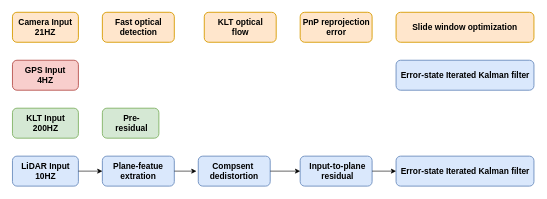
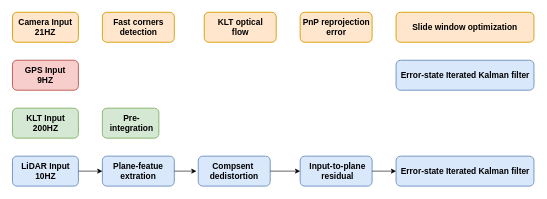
  <mxCell id="0" />
  <mxCell id="1" parent="0" />
  <mxCell id="2" value="" style="group" parent="1" vertex="1" connectable="0"><mxGeometry x="20" y="180" width="110" height="50" as="geometry" /></mxCell>
  <mxCell id="3" value="" style="rounded=1;whiteSpace=wrap;html=1;strokeWidth=1.5;fillColor=#d5e8d4;strokeColor=#82b366;" parent="2" vertex="1"><mxGeometry width="110" height="50" as="geometry" /></mxCell>
  <mxCell id="4" value="&lt;font style=&quot;font-size: 14px;&quot;&gt;&lt;b&gt;KLT Input &lt;br&gt;200HZ&lt;/b&gt;&lt;/font&gt;" style="text;html=1;strokeColor=none;fillColor=none;align=center;verticalAlign=middle;whiteSpace=wrap;rounded=0;" parent="2" vertex="1"><mxGeometry x="13.75" y="10" width="82.5" height="30" as="geometry" /></mxCell>
  <mxCell id="5" value="" style="group" parent="1" vertex="1" connectable="0"><mxGeometry x="20" y="260" width="110" height="50" as="geometry" /></mxCell>
  <mxCell id="6" value="" style="rounded=1;whiteSpace=wrap;html=1;strokeWidth=1.5;fillColor=#dae8fc;strokeColor=#6c8ebf;" parent="5" vertex="1"><mxGeometry width="110" height="50" as="geometry" /></mxCell>
  <mxCell id="7" value="&lt;font style=&quot;font-size: 14px;&quot;&gt;&lt;b&gt;LiDAR Input &lt;br&gt;10HZ&lt;/b&gt;&lt;/font&gt;" style="text;html=1;strokeColor=none;fillColor=none;align=center;verticalAlign=middle;whiteSpace=wrap;rounded=0;" parent="5" vertex="1"><mxGeometry x="13.75" y="10" width="82.5" height="30" as="geometry" /></mxCell>
  <mxCell id="8" value="" style="group" parent="1" vertex="1" connectable="0"><mxGeometry x="20" y="20" width="110" height="50" as="geometry" /></mxCell>
  <mxCell id="9" value="" style="rounded=1;whiteSpace=wrap;html=1;strokeWidth=1.5;fillColor=#ffe6cc;strokeColor=#d79b00;" parent="8" vertex="1"><mxGeometry width="110.0" height="50" as="geometry" /></mxCell>
  <mxCell id="10" value="&lt;font style=&quot;font-size: 14px;&quot;&gt;&lt;b&gt;Camera Input &lt;br&gt;21HZ&lt;/b&gt;&lt;/font&gt;" style="text;html=1;strokeColor=none;fillColor=none;align=center;verticalAlign=middle;whiteSpace=wrap;rounded=0;" parent="8" vertex="1"><mxGeometry x="6.875" y="10" width="96.25" height="30" as="geometry" /></mxCell>
  <mxCell id="11" value="" style="group" parent="1" vertex="1" connectable="0"><mxGeometry x="170" y="260" width="120" height="50" as="geometry" /></mxCell>
  <mxCell id="12" value="" style="rounded=1;whiteSpace=wrap;html=1;strokeWidth=1.5;fillColor=#dae8fc;strokeColor=#6c8ebf;" parent="11" vertex="1"><mxGeometry width="120" height="50" as="geometry" /></mxCell>
  <mxCell id="13" value="&lt;span style=&quot;font-size: 14px;&quot;&gt;&lt;b&gt;Plane-featue extration&lt;br&gt;&lt;/b&gt;&lt;/span&gt;" style="text;html=1;strokeColor=none;fillColor=none;align=center;verticalAlign=middle;whiteSpace=wrap;rounded=0;" parent="11" vertex="1"><mxGeometry x="15" y="10" width="90" height="30" as="geometry" /></mxCell>
  <mxCell id="14" value="" style="group" parent="1" vertex="1" connectable="0"><mxGeometry x="330" y="260" width="120" height="50" as="geometry" /></mxCell>
  <mxCell id="15" value="" style="rounded=1;whiteSpace=wrap;html=1;strokeWidth=1.5;fillColor=#dae8fc;strokeColor=#6c8ebf;" parent="14" vertex="1"><mxGeometry width="120" height="50" as="geometry" /></mxCell>
  <mxCell id="16" value="&lt;b style=&quot;font-size: 14px;&quot;&gt;Compsent&amp;nbsp;&lt;br&gt;&lt;/b&gt;&lt;span style=&quot;font-size: 14px;&quot;&gt;&lt;b&gt;dedistortion&lt;/b&gt;&lt;/span&gt;" style="text;html=1;strokeColor=none;fillColor=none;align=center;verticalAlign=middle;whiteSpace=wrap;rounded=0;" parent="14" vertex="1"><mxGeometry x="15" y="10" width="90" height="30" as="geometry" /></mxCell>
  <mxCell id="17" value="" style="group" parent="1" vertex="1" connectable="0"><mxGeometry x="500" y="260" width="130" height="50" as="geometry" /></mxCell>
  <mxCell id="18" value="" style="rounded=1;whiteSpace=wrap;html=1;strokeWidth=1.5;fillColor=#dae8fc;strokeColor=#6c8ebf;" parent="17" vertex="1"><mxGeometry width="120" height="50" as="geometry" /></mxCell>
  <mxCell id="19" value="&lt;span style=&quot;font-size: 14px;&quot;&gt;&lt;b&gt;Input-to-plane residual&lt;/b&gt;&lt;/span&gt;" style="text;html=1;strokeColor=none;fillColor=none;align=center;verticalAlign=middle;whiteSpace=wrap;rounded=0;" parent="17" vertex="1"><mxGeometry x="5" y="10" width="115" height="30" as="geometry" /></mxCell>
  <mxCell id="20" value="" style="group" parent="1" vertex="1" connectable="0"><mxGeometry x="660" y="260" width="230" height="50" as="geometry" /></mxCell>
  <mxCell id="21" value="" style="rounded=1;whiteSpace=wrap;html=1;strokeWidth=1.5;fillColor=#dae8fc;strokeColor=#6c8ebf;" parent="20" vertex="1"><mxGeometry width="230" height="50" as="geometry" /></mxCell>
  <mxCell id="22" value="&lt;span style=&quot;font-size: 14px;&quot;&gt;&lt;b&gt;Error-state Iterated Kalman filter&lt;/b&gt;&lt;/span&gt;" style="text;html=1;strokeColor=none;fillColor=none;align=center;verticalAlign=middle;whiteSpace=wrap;rounded=0;" parent="20" vertex="1"><mxGeometry x="3.75" y="10" width="222.5" height="30" as="geometry" /></mxCell>
  <mxCell id="23" style="edgeStyle=orthogonalEdgeStyle;rounded=0;orthogonalLoop=1;jettySize=auto;html=1;exitX=1;exitY=0.5;exitDx=0;exitDy=0;entryX=0;entryY=0.5;entryDx=0;entryDy=0;fontSize=14;" parent="1" source="6" target="12" edge="1"><mxGeometry relative="1" as="geometry" /></mxCell>
  <mxCell id="24" style="edgeStyle=orthogonalEdgeStyle;rounded=0;orthogonalLoop=1;jettySize=auto;html=1;exitX=1;exitY=0.5;exitDx=0;exitDy=0;entryX=-0.026;entryY=0.508;entryDx=0;entryDy=0;entryPerimeter=0;fontSize=14;" parent="1" source="12" target="15" edge="1"><mxGeometry relative="1" as="geometry" /></mxCell>
  <mxCell id="25" style="edgeStyle=orthogonalEdgeStyle;rounded=0;orthogonalLoop=1;jettySize=auto;html=1;exitX=1;exitY=0.5;exitDx=0;exitDy=0;entryX=0;entryY=0.5;entryDx=0;entryDy=0;fontSize=14;" parent="1" source="15" target="18" edge="1"><mxGeometry relative="1" as="geometry" /></mxCell>
  <mxCell id="26" style="edgeStyle=orthogonalEdgeStyle;rounded=0;orthogonalLoop=1;jettySize=auto;html=1;exitX=1;exitY=0.5;exitDx=0;exitDy=0;entryX=0;entryY=0.5;entryDx=0;entryDy=0;fontSize=14;" parent="1" source="19" target="21" edge="1"><mxGeometry relative="1" as="geometry" /></mxCell>
  <mxCell id="27" value="" style="group" parent="1" vertex="1" connectable="0"><mxGeometry x="170" y="20" width="120" height="50" as="geometry" /></mxCell>
  <mxCell id="28" value="" style="rounded=1;whiteSpace=wrap;html=1;strokeWidth=1.5;fillColor=#ffe6cc;strokeColor=#d79b00;" parent="27" vertex="1"><mxGeometry width="120" height="50" as="geometry" /></mxCell>
- <mxCell id="29" value="&lt;span style=&quot;font-size: 14px;&quot;&gt;&lt;b&gt;Fast optical detection&lt;/b&gt;&lt;/span&gt;" style="text;html=1;strokeColor=none;fillColor=none;align=center;verticalAlign=middle;whiteSpace=wrap;rounded=0;" parent="27" vertex="1"><mxGeometry x="7.5" y="10" width="105" height="30" as="geometry" /></mxCell>
+ <mxCell id="29" value="&lt;span style=&quot;font-size: 14px;&quot;&gt;&lt;b&gt;Fast corners detection&lt;/b&gt;&lt;/span&gt;" style="text;html=1;strokeColor=none;fillColor=none;align=center;verticalAlign=middle;whiteSpace=wrap;rounded=0;" parent="27" vertex="1"><mxGeometry x="7.5" y="10" width="105" height="30" as="geometry" /></mxCell>
  <mxCell id="30" value="" style="group" parent="1" vertex="1" connectable="0"><mxGeometry x="170" y="180" width="110" height="50" as="geometry" /></mxCell>
  <mxCell id="31" value="" style="rounded=1;whiteSpace=wrap;html=1;strokeWidth=1.5;fillColor=#d5e8d4;strokeColor=#82b366;" parent="30" vertex="1"><mxGeometry width="94.286" height="50" as="geometry" /></mxCell>
- <mxCell id="32" value="&lt;span style=&quot;font-size: 14px;&quot;&gt;&lt;b&gt;Pre-&lt;br&gt;residual&lt;/b&gt;&lt;/span&gt;" style="text;html=1;strokeColor=none;fillColor=none;align=center;verticalAlign=middle;whiteSpace=wrap;rounded=0;" parent="30" vertex="1"><mxGeometry y="10" width="98.214" height="30" as="geometry" /></mxCell>
+ <mxCell id="32" value="&lt;span style=&quot;font-size: 14px;&quot;&gt;&lt;b&gt;Pre-&lt;br&gt;integration&lt;/b&gt;&lt;/span&gt;" style="text;html=1;strokeColor=none;fillColor=none;align=center;verticalAlign=middle;whiteSpace=wrap;rounded=0;" parent="30" vertex="1"><mxGeometry y="10" width="98.214" height="30" as="geometry" /></mxCell>
  <mxCell id="33" value="" style="group" parent="1" vertex="1" connectable="0"><mxGeometry x="340" y="20" width="120" height="50" as="geometry" /></mxCell>
  <mxCell id="34" value="" style="rounded=1;whiteSpace=wrap;html=1;strokeWidth=1.5;fillColor=#ffe6cc;strokeColor=#d79b00;" parent="33" vertex="1"><mxGeometry width="120" height="50" as="geometry" /></mxCell>
  <mxCell id="35" value="&lt;span style=&quot;font-size: 14px;&quot;&gt;&lt;b&gt;KLT optical flow&lt;/b&gt;&lt;/span&gt;" style="text;html=1;strokeColor=none;fillColor=none;align=center;verticalAlign=middle;whiteSpace=wrap;rounded=0;" parent="33" vertex="1"><mxGeometry x="7.5" y="10" width="105" height="30" as="geometry" /></mxCell>
  <mxCell id="36" value="" style="group" parent="1" vertex="1" connectable="0"><mxGeometry x="500" y="20" width="120" height="50" as="geometry" /></mxCell>
  <mxCell id="37" value="" style="rounded=1;whiteSpace=wrap;html=1;strokeWidth=1.5;fillColor=#ffe6cc;strokeColor=#d79b00;" parent="36" vertex="1"><mxGeometry width="120" height="50" as="geometry" /></mxCell>
  <mxCell id="38" value="&lt;span style=&quot;font-size: 14px;&quot;&gt;&lt;b&gt;PnP reprojection error&lt;/b&gt;&lt;/span&gt;" style="text;html=1;strokeColor=none;fillColor=none;align=center;verticalAlign=middle;whiteSpace=wrap;rounded=0;" parent="36" vertex="1"><mxGeometry x="2.5" y="10" width="115" height="30" as="geometry" /></mxCell>
  <mxCell id="39" value="" style="group" parent="1" vertex="1" connectable="0"><mxGeometry x="660" y="20" width="230" height="50" as="geometry" /></mxCell>
  <mxCell id="40" value="" style="rounded=1;whiteSpace=wrap;html=1;strokeWidth=1.5;fillColor=#ffe6cc;strokeColor=#d79b00;" parent="39" vertex="1"><mxGeometry width="230.0" height="50" as="geometry" /></mxCell>
  <mxCell id="41" value="&lt;span style=&quot;font-size: 14px;&quot;&gt;&lt;b&gt;Slide window optimization&lt;/b&gt;&lt;/span&gt;" style="text;html=1;strokeColor=none;fillColor=none;align=center;verticalAlign=middle;whiteSpace=wrap;rounded=0;" parent="39" vertex="1"><mxGeometry x="4.792" y="10" width="220.417" height="30" as="geometry" /></mxCell>
  <mxCell id="42" value="" style="group" parent="1" vertex="1" connectable="0"><mxGeometry x="20" y="100" width="110" height="50" as="geometry" /></mxCell>
  <mxCell id="43" value="" style="rounded=1;whiteSpace=wrap;html=1;strokeWidth=1.5;fillColor=#f8cecc;strokeColor=#b85450;" parent="42" vertex="1"><mxGeometry width="110" height="50" as="geometry" /></mxCell>
- <mxCell id="44" value="&lt;font style=&quot;font-size: 14px;&quot;&gt;&lt;b&gt;GPS Input &lt;br&gt;4HZ&lt;/b&gt;&lt;/font&gt;" style="text;html=1;strokeColor=none;fillColor=none;align=center;verticalAlign=middle;whiteSpace=wrap;rounded=0;" parent="42" vertex="1"><mxGeometry x="6.875" y="10" width="96.25" height="30" as="geometry" /></mxCell>
+ <mxCell id="44" value="&lt;font style=&quot;font-size: 14px;&quot;&gt;&lt;b&gt;GPS Input &lt;br&gt;9HZ&lt;/b&gt;&lt;/font&gt;" style="text;html=1;strokeColor=none;fillColor=none;align=center;verticalAlign=middle;whiteSpace=wrap;rounded=0;" parent="42" vertex="1"><mxGeometry x="6.875" y="10" width="96.25" height="30" as="geometry" /></mxCell>
  <mxCell id="45" value="" style="group" parent="1" vertex="1" connectable="0"><mxGeometry x="660" y="100" width="230" height="50" as="geometry" /></mxCell>
  <mxCell id="46" value="" style="rounded=1;whiteSpace=wrap;html=1;strokeWidth=1.5;fillColor=#dae8fc;strokeColor=#6c8ebf;" parent="45" vertex="1"><mxGeometry width="230" height="50" as="geometry" /></mxCell>
  <mxCell id="47" value="&lt;span style=&quot;font-size: 14px;&quot;&gt;&lt;b&gt;Error-state Iterated Kalman filter&lt;/b&gt;&lt;/span&gt;" style="text;html=1;strokeColor=none;fillColor=none;align=center;verticalAlign=middle;whiteSpace=wrap;rounded=0;" parent="45" vertex="1"><mxGeometry x="3.75" y="10" width="222.5" height="30" as="geometry" /></mxCell>
